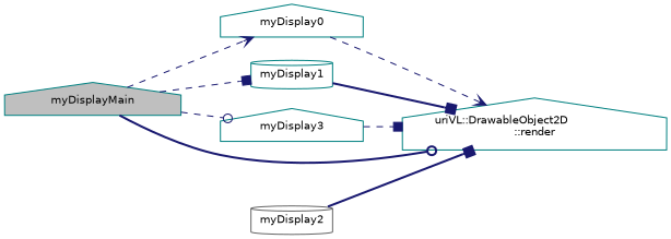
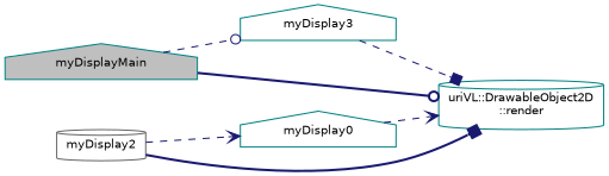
  digraph {
    rankdir=LR
    node [color=teal fillcolor=white fontname=Helvetica fontsize=10 shape=house style=filled]
    edge [arrowhead=box color=midnightblue fontname=Helvetica fontsize=10 labelfontname=Helvetica labelfontsize=10 style=dashed]
    n1 [fillcolor=grey75 fontcolor=black height=0.2 label=myDisplayMain width=0.4]
    n2 [height=0.2 label=myDisplay0 width=0.4]
-   n3 [height=0.2 label=myDisplay1 shape=cylinder width=0.4]
    n4 [height=0.2 label=myDisplay3 width=0.4]
-   n5 [height=0.2 label="uriVL::DrawableObject2D\l::render" width=0.4]
+   n5 [height=0.2 label="uriVL::DrawableObject2D\l::render" shape=cylinder width=0.4]
    n6 [color=gray40 height=0.2 label=myDisplay2 shape=cylinder width=0.4]
-   n1 -> n2 [arrowhead=vee]
-   n1 -> n3
+   n6 -> n2 [arrowhead=vee]
    n1 -> n4 [arrowhead=odot]
    n1 -> n5 [arrowhead=odot style=bold]
    n2 -> n5 [arrowhead=vee]
-   n3 -> n5 [style=bold]
    n4 -> n5
    n6 -> n5 [style=bold]
  }
